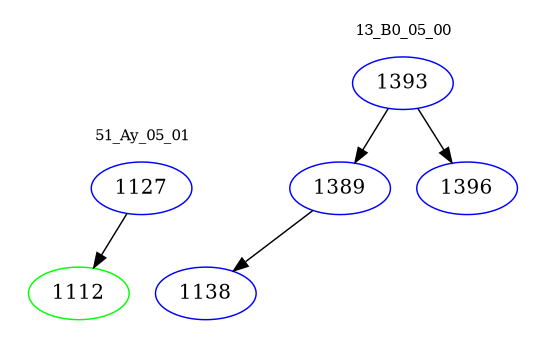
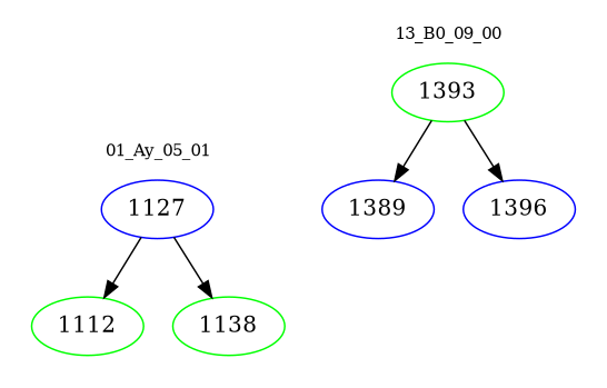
  digraph {
    node [color=blue]
    edge [color=black]
    n1 [label=1127]
    n2 [color=green label=1112]
-   n3 [label=1138]
-   n4 [label=1393]
+   n3 [color=green label=1138]
+   n4 [color=green label=1393]
    n5 [label=1389]
    n6 [label=1396]
    subgraph cluster_1 {
      color=white
      fontsize=10
-     label="51_Ay_05_01"
+     label="01_Ay_05_01"
      n1
      n2
      n3
    }
    subgraph cluster_2 {
      color=white
      fontsize=10
-     label="13_B0_05_00"
+     label="13_B0_09_00"
      n4
      n5
      n6
    }
    n1 -> n2
-   n5 -> n3
+   n1 -> n3
    n4 -> n5
    n4 -> n6
  }
